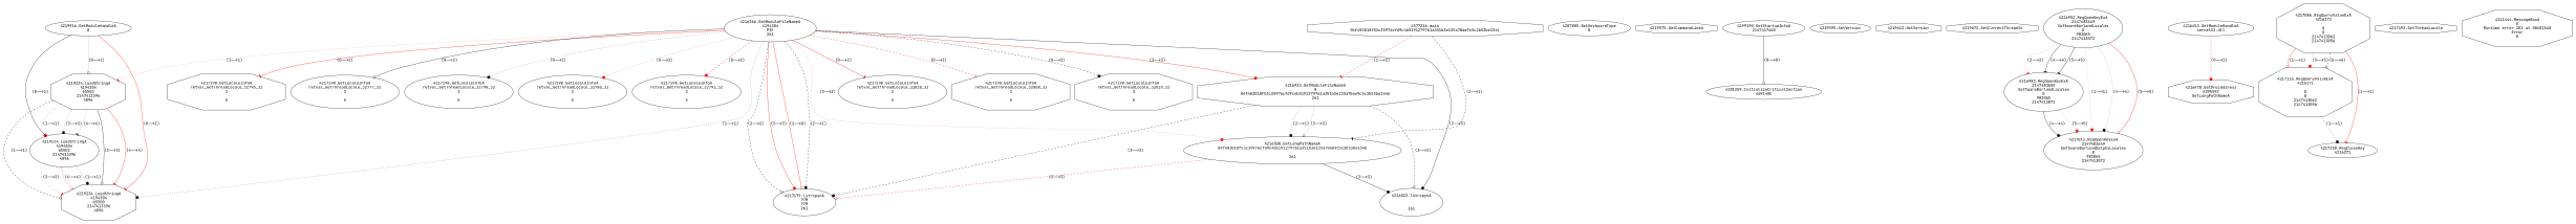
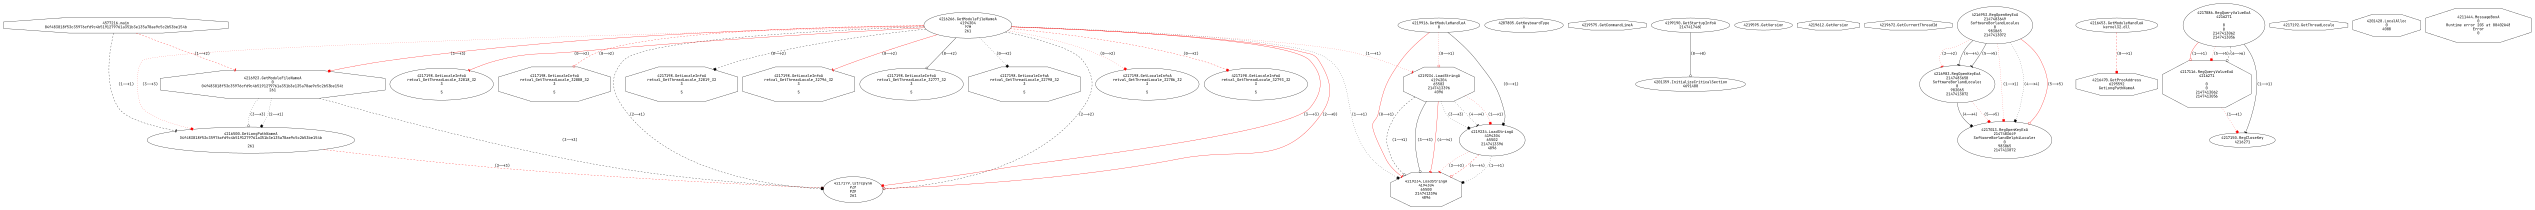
  digraph {
    fontname="JetBrains Mono"
    node [fontname="JetBrains Mono" shape=ellipse]
    edge [arrowhead=box color=red fontname="JetBrains Mono" style=dotted]
    n1 [label="4577216.main\n04f483018f53c35976cfd9c4b5191279761a351b3e135a70ae9c5c2b53be154b" shape=octagon]
    n2 [label="4216923.GetModuleFileNameA\n0\n04f483018f53c35976cfd9c4b5191279761a351b3e135a70ae9c5c2b53be154b\n261" shape=octagon]
    n3 [label="4216500.GetLongPathNameA\n04f483018f53c35976cfd9c4b5191279761a351b3e135a70ae9c5c2b53be154b\n\n261"]
-   n4 [label="4216522.lstrcpynA\n\n\n261"]
    n5 [label="4217179.lstrcpynA\nPZM\nPZM\n261"]
    n6 [label="4219916.GetModuleHandleA\n0"]
    n7 [label="4219234.LoadStringA\n4194304\n65503\n2147413396\n4096" shape=octagon]
    n8 [label="4219234.LoadStringA\n4194304\n65502\n2147413396\n4096"]
    n9 [label="4219234.LoadStringA\n4194304\n65500\n2147413396\n4096" shape=octagon]
    n10 [label="4216266.GetModuleFileNameA\n4194304\nPZM\n261"]
    n11 [label="4217198.GetLocaleInfoA\nretval_GetThreadLocale_32818_32\n3\n\n5"]
    n12 [label="4217198.GetLocaleInfoA\nretval_GetThreadLocale_32808_32\n3\n\n5" shape=octagon]
    n13 [label="4217198.GetLocaleInfoA\nretval_GetThreadLocale_32819_32\n3\n\n5" shape=octagon]
    n14 [label="4217198.GetLocaleInfoA\nretval_GetThreadLocale_32796_32\n3\n\n5" shape=octagon]
    n15 [label="4217198.GetLocaleInfoA\nretval_GetThreadLocale_32777_32\n3\n\n5"]
-   n16 [label="4217198.GetLocaleInfoA\nretval_GetThreadLocale_32798_32\n3\n\n5"]
+   n16 [label="4217198.GetLocaleInfoA\nretval_GetThreadLocale_32798_32\n3\n\n5" shape=octagon]
    n17 [label="4217198.GetLocaleInfoA\nretval_GetThreadLocale_32786_32\n3\n\n5"]
    n18 [label="4217198.GetLocaleInfoA\nretval_GetThreadLocale_32793_32\n3\n\n5"]
    n19 [label="4207805.GetKeyboardType\n0"]
    n20 [label="4219575.GetCommandLineA\n" shape=octagon]
    n21 [label="4199190.GetStartupInfoA\n2147417460"]
    n22 [label="4201359.InitializeCriticalSection\n4691400"]
    n23 [label="4219595.GetVersion\n"]
    n24 [label="4219612.GetVersion\n" shape=octagon]
    n25 [label="4219672.GetCurrentThreadId\n" shape=octagon]
    n26 [label="4216953.RegOpenKeyExA\n2147483649\nSoftware\Borland\Locales\n0\n983065\n2147413072"]
    n27 [label="4216983.RegOpenKeyExA\n2147483650\nSoftware\Borland\Locales\n0\n983065\n2147413072"]
    n28 [label="4217013.RegOpenKeyExA\n2147483649\nSoftware\Borland\Delphi\Locales\n0\n983065\n2147413072"]
    n29 [label="4216453.GetModuleHandleA\nkernel32.dll"]
    n30 [label="4216470.GetProcAddress\n6295592\nGetLongPathNameA" shape=octagon]
-   n31 [label="4217086.RegQueryValueExA\n4216271\n\n0\n0\n2147413062\n2147413056" shape=octagon]
+   n31 [label="4217086.RegQueryValueExA\n4216271\n\n0\n0\n2147413062\n2147413056"]
    n32 [label="4217116.RegQueryValueExA\n4216271\n\n0\n0\n2147413062\n2147413056" shape=octagon]
    n33 [label="4217150.RegCloseKey\n4216271"]
    n34 [label="4217192.GetThreadLocale\n" shape=octagon]
+   n35 [label="4201420.LocalAlloc\n0\n4088" shape=octagon]
    n36 [label="4211444.MessageBoxA\n0\nRuntime error 203 at 00402A48\nError\n0" shape=octagon]
    n1 -> n2 [arrowhead=tee label="(1-->2)" style=dashed]
    n1 -> n3 [arrowhead=tee color=black label="(1-->1)" style=dashed]
    n2 -> n3 [color=black label="(2-->1)"]
    n2 -> n3 [arrowhead=odot color=black label="(3-->3)"]
-   n2 -> n4 [arrowhead=odot color=black label="(3-->3)" style=dashed]
    n2 -> n5 [color=black label="(3-->3)" style=dashed]
-   n3 -> n4 [color=black label="(3-->3)" style=solid]
    n3 -> n5 [arrowhead=odot label="(3-->3)" style=dashed]
-   n6 -> n7 [arrowhead=odot color=black label="(0-->1)"]
+   n6 -> n7 [arrowhead=odot label="(0-->1)"]
    n6 -> n8 [color=black label="(0-->1)" style=solid]
    n6 -> n9 [arrowhead=tee label="(0-->1)" style=solid]
    n7 -> n8 [label="(1-->1)"]
    n7 -> n8 [color=black label="(3-->3)"]
    n7 -> n8 [arrowhead=tee color=black label="(4-->4)"]
    n7 -> n9 [arrowhead=odot color=black label="(1-->1)" style=dashed]
    n7 -> n9 [arrowhead=odot color=black label="(3-->3)" style=solid]
    n7 -> n9 [arrowhead=tee label="(4-->4)" style=solid]
    n8 -> n9 [color=black label="(1-->1)"]
    n8 -> n9 [arrowhead=tee label="(3-->3)"]
    n8 -> n9 [arrowhead=odot label="(4-->4)" style=dashed]
    n10 -> n2 [label="(3-->3)" style=solid]
    n10 -> n3 [label="(3-->3)"]
-   n10 -> n4 [color=black label="(3-->3)" style=solid]
    n10 -> n5 [color=black label="(2-->1)" style=dashed]
    n10 -> n5 [arrowhead=odot color=black label="(2-->2)" style=dashed]
    n10 -> n5 [label="(3-->3)" style=solid]
    n10 -> n5 [arrowhead=odot label="(2-->0)" style=solid]
    n10 -> n7 [arrowhead=tee label="(1-->1)"]
    n10 -> n9 [color=black label="(1-->1)"]
    n10 -> n11 [arrowhead=tee label="(0-->2)" style=solid]
    n10 -> n12 [arrowhead=odot label="(0-->2)" style=dashed]
    n10 -> n13 [color=black label="(0-->2)" style=dashed]
    n10 -> n14 [arrowhead=tee label="(0-->2)" style=solid]
    n10 -> n15 [arrowhead=odot color=black label="(0-->2)" style=solid]
    n10 -> n16 [color=black label="(0-->2)"]
    n10 -> n17 [label="(0-->2)"]
    n10 -> n18 [label="(0-->2)" style=dashed]
    n21 -> n22 [arrowhead=odot color=black label="(0-->0)" style=solid]
    n26 -> n27 [arrowhead=tee label="(2-->2)"]
    n26 -> n27 [arrowhead=tee color=black label="(4-->4)" style=solid]
    n26 -> n27 [arrowhead=tee color=black label="(5-->5)" style=solid]
    n26 -> n28 [label="(1-->1)"]
    n26 -> n28 [color=black label="(4-->4)"]
    n26 -> n28 [arrowhead=odot label="(5-->5)" style=solid]
    n27 -> n28 [color=black label="(4-->4)" style=solid]
    n27 -> n28 [label="(5-->5)"]
    n29 -> n30 [label="(0-->1)" style=dashed]
    n31 -> n32 [arrowhead=odot label="(1-->1)" style=solid]
    n31 -> n32 [label="(5-->5)"]
    n31 -> n32 [arrowhead=odot color=black label="(6-->6)" style=dashed]
-   n31 -> n33 [arrowhead=tee label="(1-->1)" style=solid]
-   n32 -> n33 [color=black label="(1-->1)"]
+   n31 -> n33 [arrowhead=tee color=black label="(1-->1)" style=solid]
+   n32 -> n33 [label="(1-->1)"]
  }
